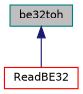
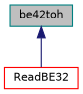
  digraph {
    rankdir=TB
    node [fontname=Helvetica fontsize=10 shape=record style=filled]
-   n1 [color=teal fillcolor=grey75 fontcolor=black height=0.2 label=be32toh width=0.4]
+   n1 [color=teal fillcolor=grey75 fontcolor=black height=0.2 label=be42toh width=0.4]
    n2 [color=red fillcolor=white height=0.2 label=ReadBE32 width=0.4]
    n1 -> n2 [color=midnightblue dir=back fontname=Helvetica fontsize=10 labelfontname=Helvetica labelfontsize=10 style=solid]
  }
